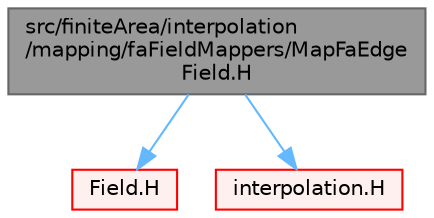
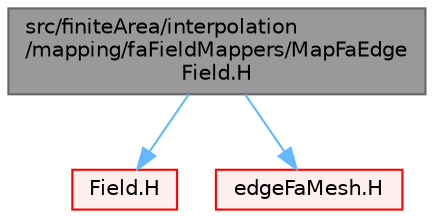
  digraph {
    fontname="DejaVu Sans"
    node [color=red fillcolor="#FFF0F0" fontname="DejaVu Sans" fontsize=10 shape=box style=filled]
    edge [color=steelblue1 fontname="DejaVu Sans" fontsize=10 labelfontname=Helvetica labelfontsize=10 style=solid]
    n1 [color=gray40 fillcolor=grey60 fontcolor=black height=0.2 label="src/finiteArea/interpolation\l/mapping/faFieldMappers/MapFaEdge\lField.H" width=0.4]
    n2 [height=0.2 label="Field.H" width=0.4]
-   n3 [height=0.2 label="interpolation.H" width=0.4]
+   n3 [height=0.2 label="edgeFaMesh.H" width=0.4]
    n1 -> n2
    n1 -> n3
  }
